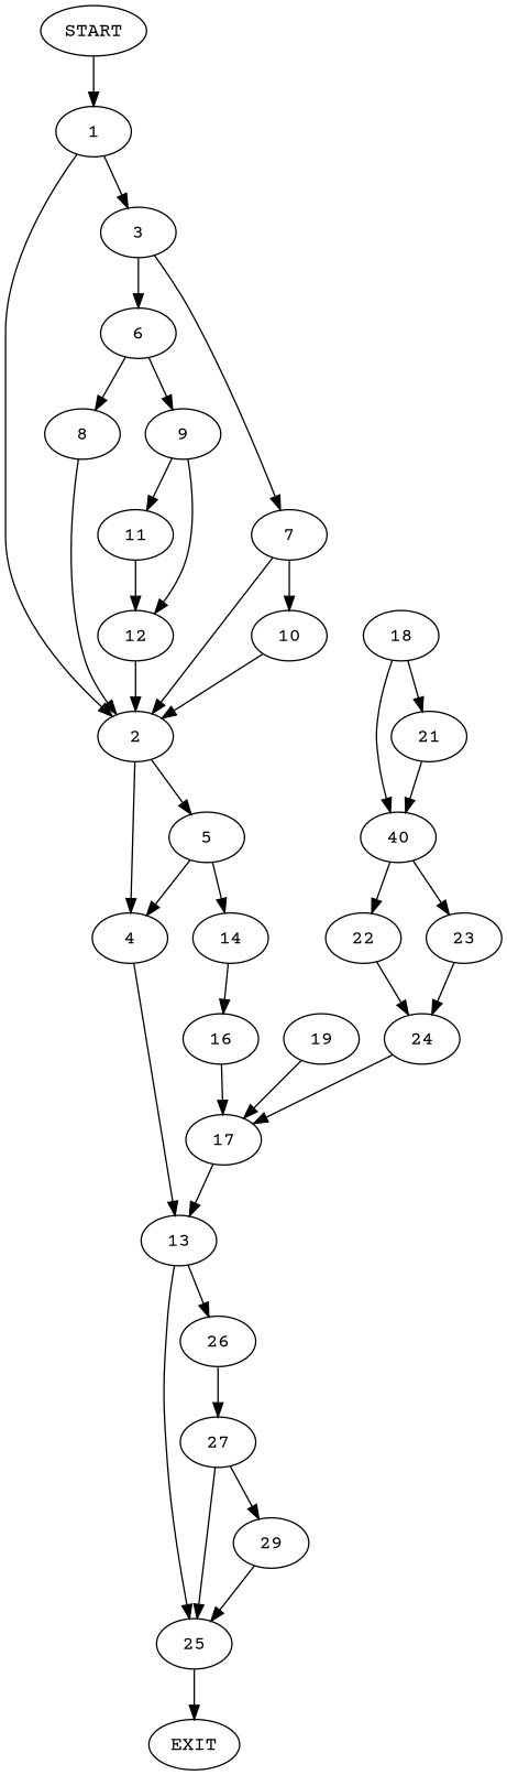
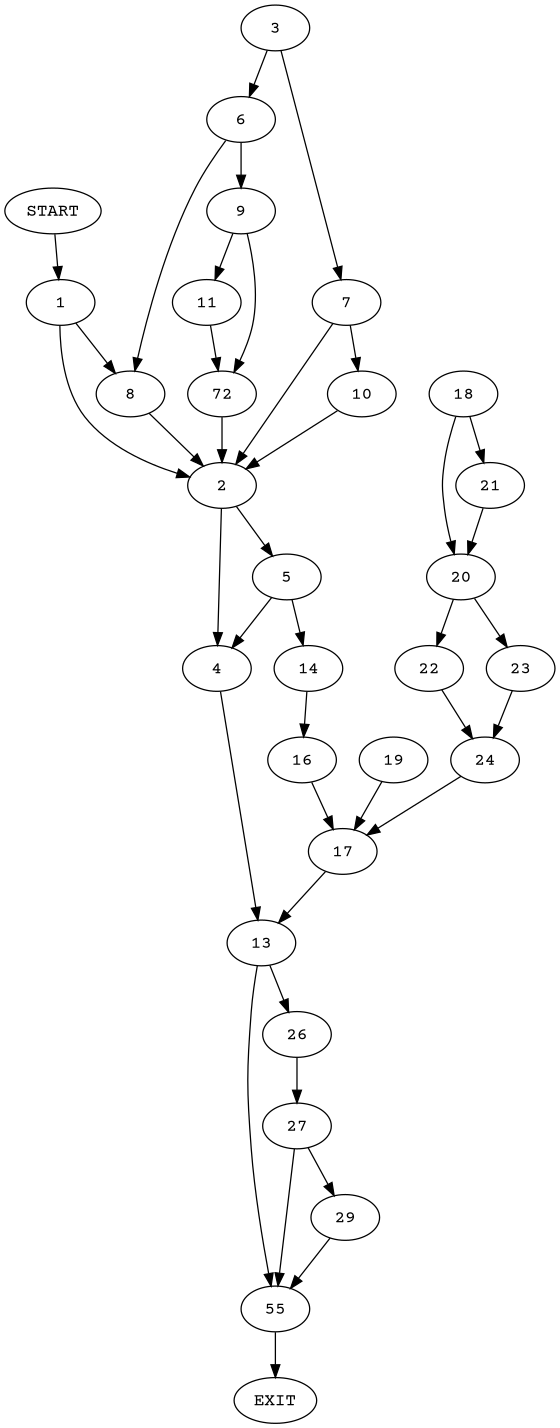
  digraph {
    fontname="Courier Prime"
    node [fontname="Courier Prime"]
    edge [fontname="Courier Prime"]
    n1 [label=START]
    1
    2
    3
    n5 [label=EXIT]
    4
    5
    6
    7
    13
    14
    8
    9
    10
-   25
+   25 [label=55]
    26
    16
    11
-   12
+   12 [label=72]
    27
    17
    18
-   20 [label=40]
+   20
    21
    19
    22
    23
    24
    29
    n1 -> 1
    1 -> 2
-   1 -> 3
+   1 -> 8
    2 -> 4
    2 -> 5
    3 -> 6
    3 -> 7
    4 -> 13
    5 -> 4
    5 -> 14
    6 -> 8
    6 -> 9
    7 -> 2
    7 -> 10
    13 -> 25
    13 -> 26
    14 -> 16
    8 -> 2
    9 -> 11
    9 -> 12
    10 -> 2
    25 -> n5
    26 -> 27
    16 -> 17
    11 -> 12
    12 -> 2
    27 -> 25
    27 -> 29
    17 -> 13
    18 -> 20
    18 -> 21
    20 -> 22
    20 -> 23
    21 -> 20
    19 -> 17
    22 -> 24
    23 -> 24
    24 -> 17
    29 -> 25
  }
